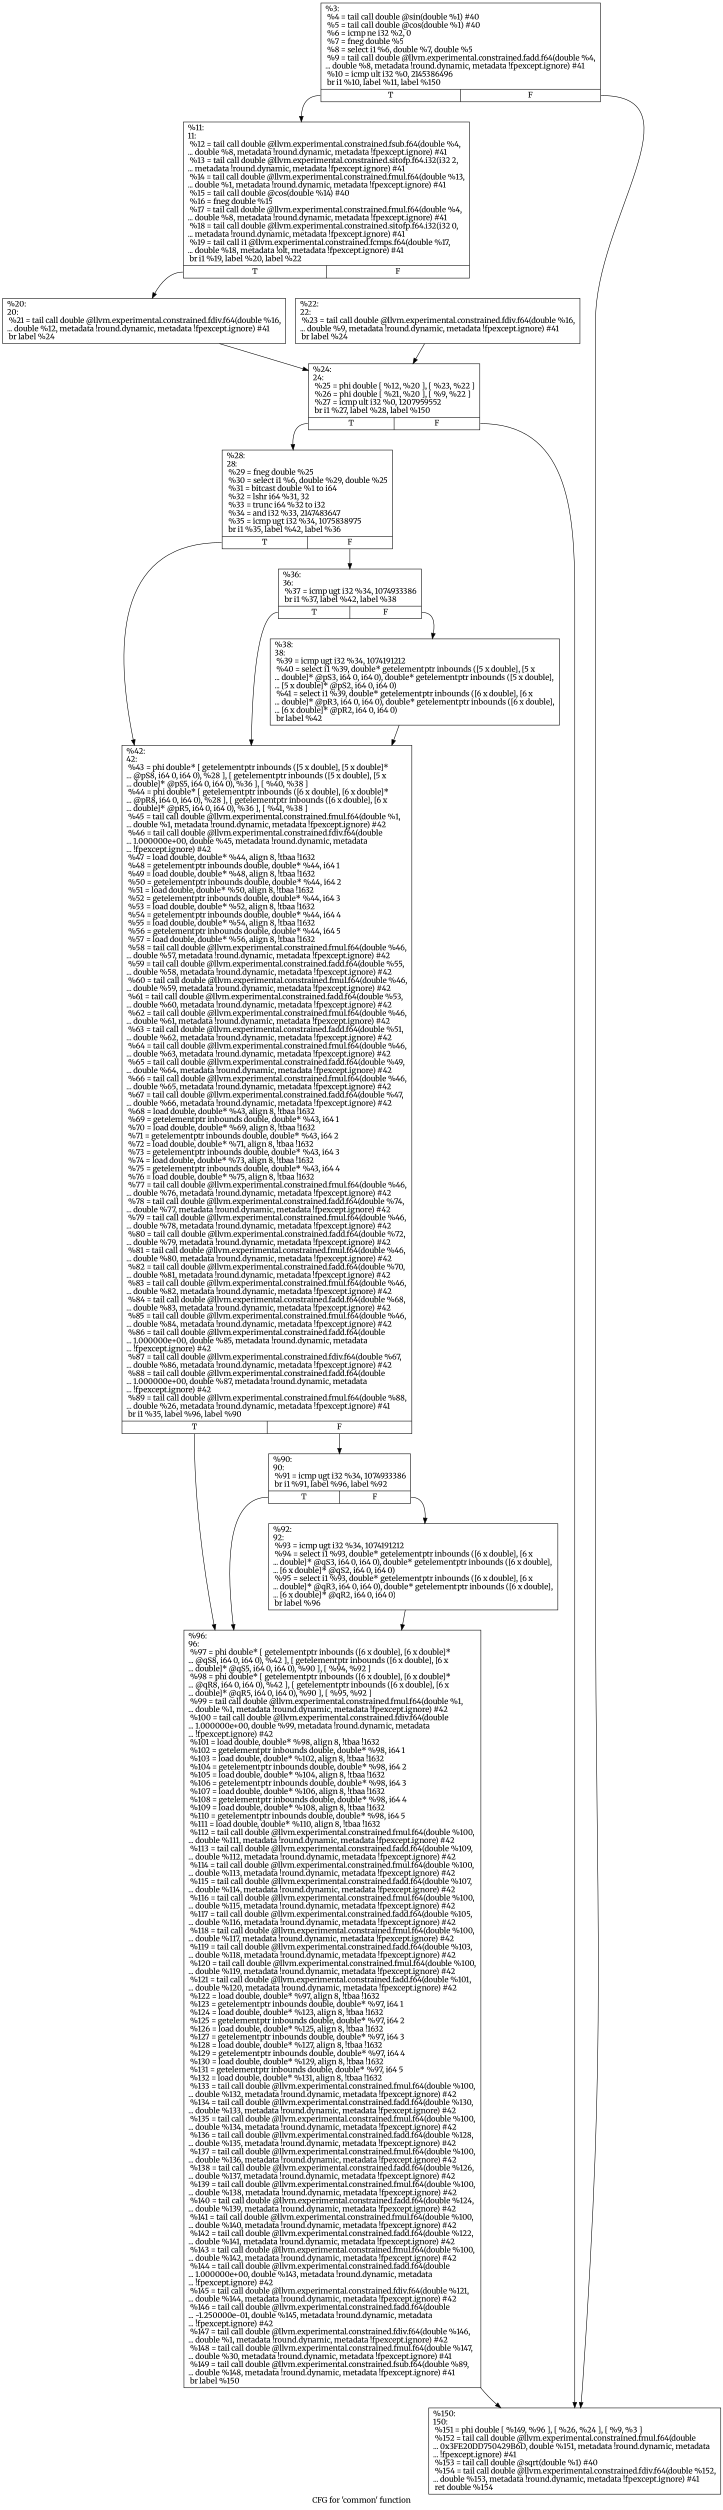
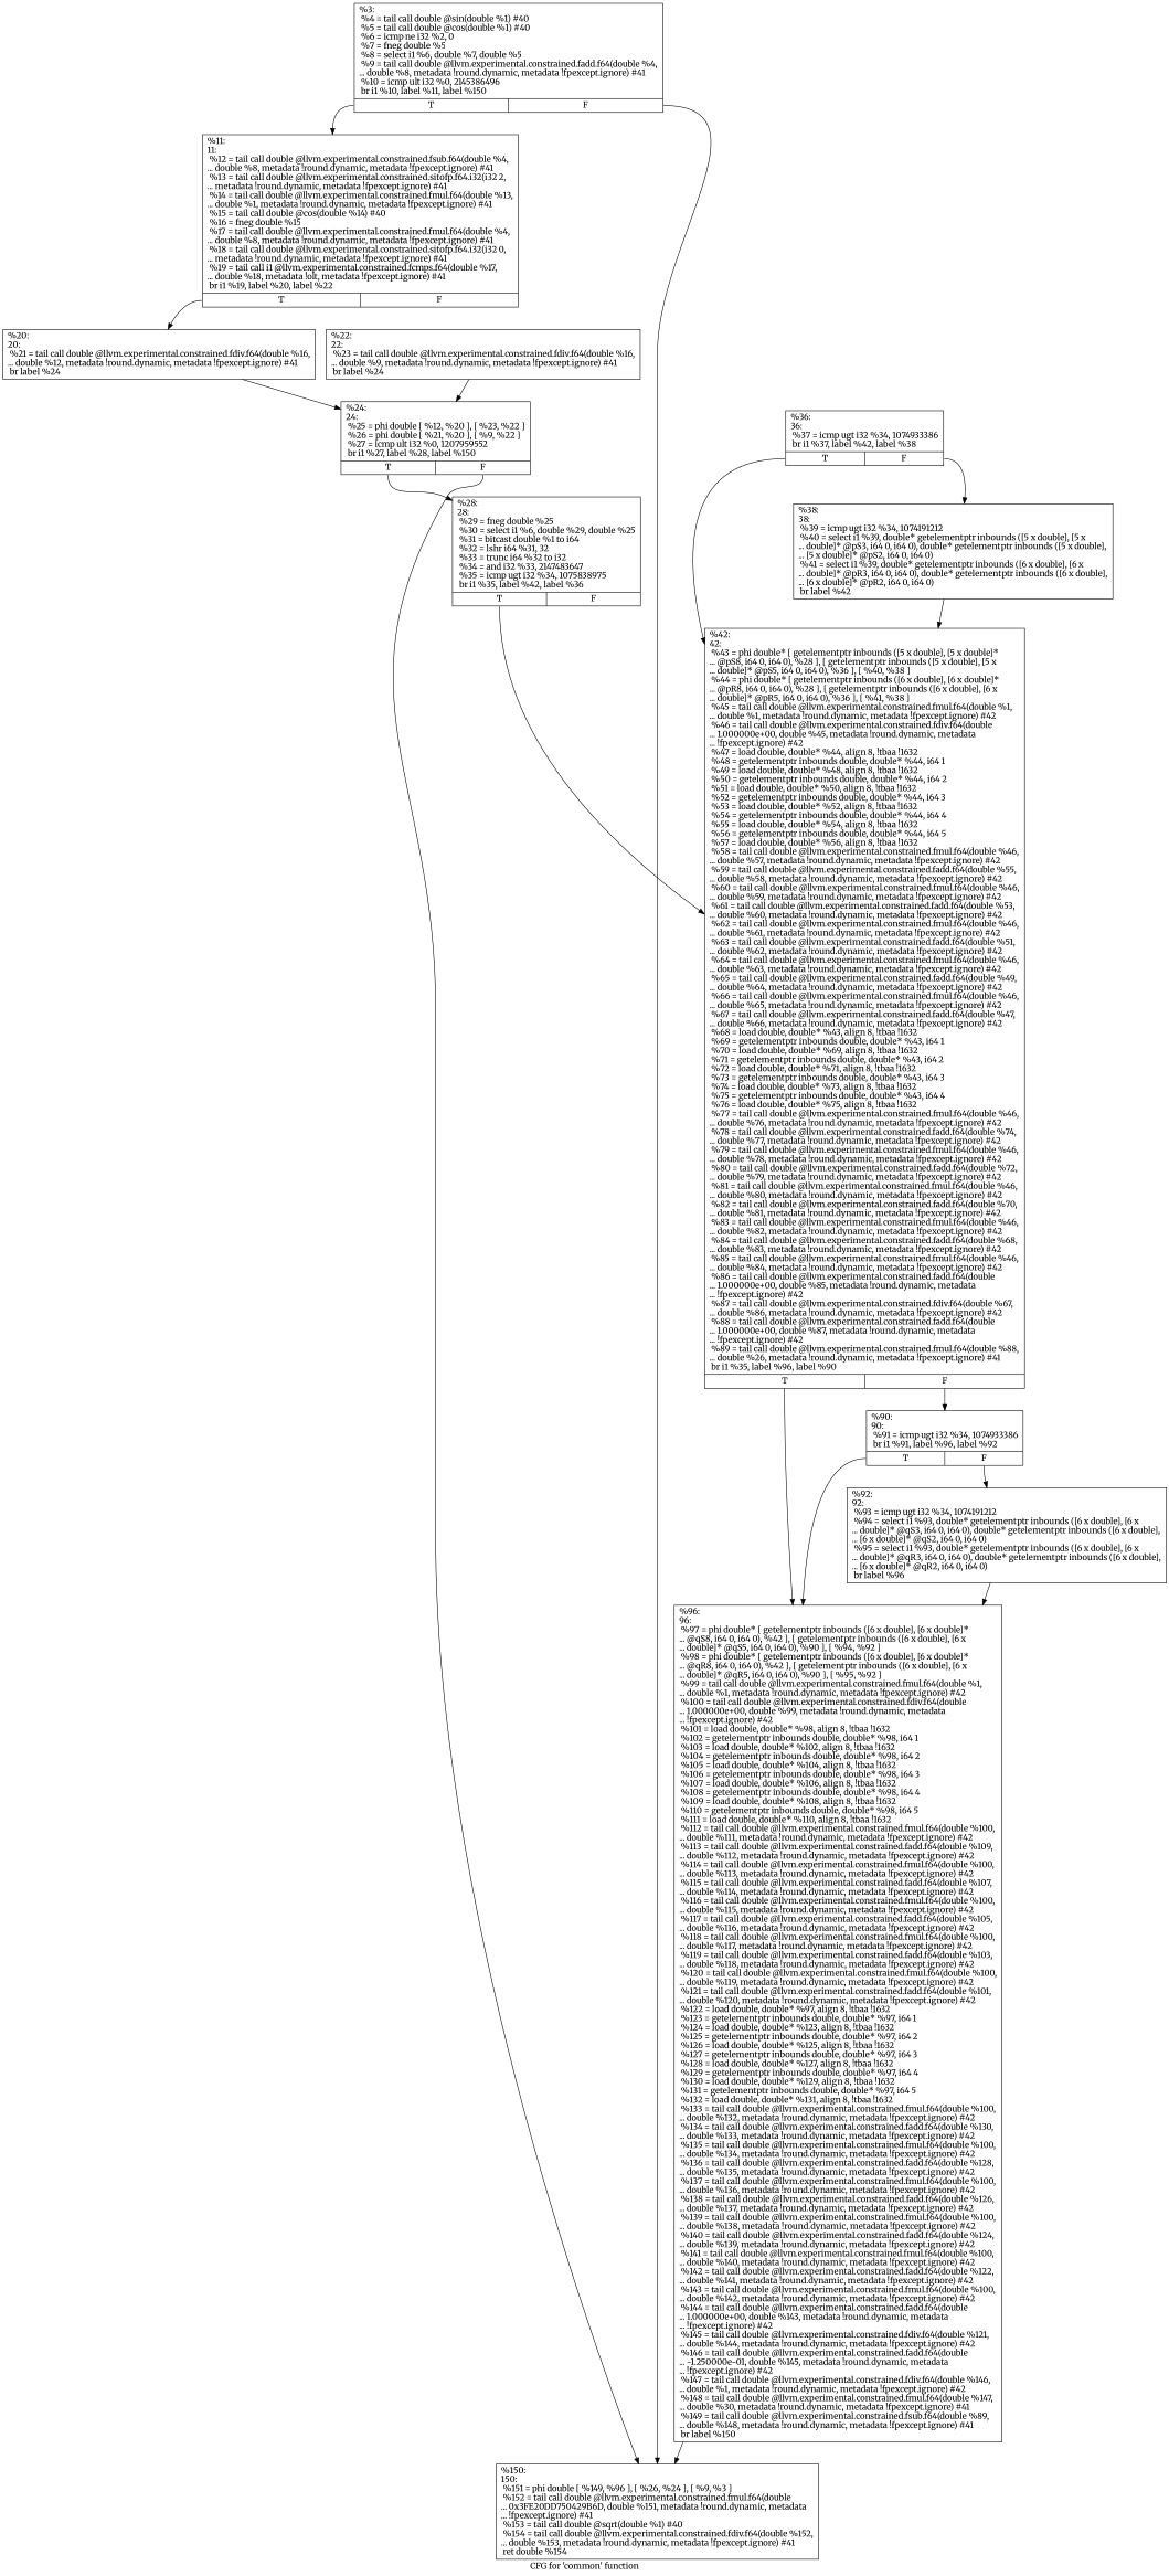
  digraph {
    fontname=Merriweather
    label="CFG for 'common' function"
    node [fontname=Merriweather shape=record]
    edge [fontname=Merriweather tailport=s0]
    n1 [label="{%3:\l  %4 = tail call double @sin(double %1) #40\l  %5 = tail call double @cos(double %1) #40\l  %6 = icmp ne i32 %2, 0\l  %7 = fneg double %5\l  %8 = select i1 %6, double %7, double %5\l  %9 = tail call double @llvm.experimental.constrained.fadd.f64(double %4,\l... double %8, metadata !round.dynamic, metadata !fpexcept.ignore) #41\l  %10 = icmp ult i32 %0, 2145386496\l  br i1 %10, label %11, label %150\l|{<s0>T|<s1>F}}"]
    n2 [label="{%11:\l11:                                               \l  %12 = tail call double @llvm.experimental.constrained.fsub.f64(double %4,\l... double %8, metadata !round.dynamic, metadata !fpexcept.ignore) #41\l  %13 = tail call double @llvm.experimental.constrained.sitofp.f64.i32(i32 2,\l... metadata !round.dynamic, metadata !fpexcept.ignore) #41\l  %14 = tail call double @llvm.experimental.constrained.fmul.f64(double %13,\l... double %1, metadata !round.dynamic, metadata !fpexcept.ignore) #41\l  %15 = tail call double @cos(double %14) #40\l  %16 = fneg double %15\l  %17 = tail call double @llvm.experimental.constrained.fmul.f64(double %4,\l... double %8, metadata !round.dynamic, metadata !fpexcept.ignore) #41\l  %18 = tail call double @llvm.experimental.constrained.sitofp.f64.i32(i32 0,\l... metadata !round.dynamic, metadata !fpexcept.ignore) #41\l  %19 = tail call i1 @llvm.experimental.constrained.fcmps.f64(double %17,\l... double %18, metadata !olt, metadata !fpexcept.ignore) #41\l  br i1 %19, label %20, label %22\l|{<s0>T|<s1>F}}"]
    n3 [label="{%150:\l150:                                              \l  %151 = phi double [ %149, %96 ], [ %26, %24 ], [ %9, %3 ]\l  %152 = tail call double @llvm.experimental.constrained.fmul.f64(double\l... 0x3FE20DD750429B6D, double %151, metadata !round.dynamic, metadata\l... !fpexcept.ignore) #41\l  %153 = tail call double @sqrt(double %1) #40\l  %154 = tail call double @llvm.experimental.constrained.fdiv.f64(double %152,\l... double %153, metadata !round.dynamic, metadata !fpexcept.ignore) #41\l  ret double %154\l}"]
    n4 [label="{%20:\l20:                                               \l  %21 = tail call double @llvm.experimental.constrained.fdiv.f64(double %16,\l... double %12, metadata !round.dynamic, metadata !fpexcept.ignore) #41\l  br label %24\l}"]
    n5 [label="{%24:\l24:                                               \l  %25 = phi double [ %12, %20 ], [ %23, %22 ]\l  %26 = phi double [ %21, %20 ], [ %9, %22 ]\l  %27 = icmp ult i32 %0, 1207959552\l  br i1 %27, label %28, label %150\l|{<s0>T|<s1>F}}"]
    n6 [label="{%22:\l22:                                               \l  %23 = tail call double @llvm.experimental.constrained.fdiv.f64(double %16,\l... double %9, metadata !round.dynamic, metadata !fpexcept.ignore) #41\l  br label %24\l}"]
    n7 [label="{%28:\l28:                                               \l  %29 = fneg double %25\l  %30 = select i1 %6, double %29, double %25\l  %31 = bitcast double %1 to i64\l  %32 = lshr i64 %31, 32\l  %33 = trunc i64 %32 to i32\l  %34 = and i32 %33, 2147483647\l  %35 = icmp ugt i32 %34, 1075838975\l  br i1 %35, label %42, label %36\l|{<s0>T|<s1>F}}"]
    n8 [label="{%42:\l42:                                               \l  %43 = phi double* [ getelementptr inbounds ([5 x double], [5 x double]*\l... @pS8, i64 0, i64 0), %28 ], [ getelementptr inbounds ([5 x double], [5 x\l... double]* @pS5, i64 0, i64 0), %36 ], [ %40, %38 ]\l  %44 = phi double* [ getelementptr inbounds ([6 x double], [6 x double]*\l... @pR8, i64 0, i64 0), %28 ], [ getelementptr inbounds ([6 x double], [6 x\l... double]* @pR5, i64 0, i64 0), %36 ], [ %41, %38 ]\l  %45 = tail call double @llvm.experimental.constrained.fmul.f64(double %1,\l... double %1, metadata !round.dynamic, metadata !fpexcept.ignore) #42\l  %46 = tail call double @llvm.experimental.constrained.fdiv.f64(double\l... 1.000000e+00, double %45, metadata !round.dynamic, metadata\l... !fpexcept.ignore) #42\l  %47 = load double, double* %44, align 8, !tbaa !1632\l  %48 = getelementptr inbounds double, double* %44, i64 1\l  %49 = load double, double* %48, align 8, !tbaa !1632\l  %50 = getelementptr inbounds double, double* %44, i64 2\l  %51 = load double, double* %50, align 8, !tbaa !1632\l  %52 = getelementptr inbounds double, double* %44, i64 3\l  %53 = load double, double* %52, align 8, !tbaa !1632\l  %54 = getelementptr inbounds double, double* %44, i64 4\l  %55 = load double, double* %54, align 8, !tbaa !1632\l  %56 = getelementptr inbounds double, double* %44, i64 5\l  %57 = load double, double* %56, align 8, !tbaa !1632\l  %58 = tail call double @llvm.experimental.constrained.fmul.f64(double %46,\l... double %57, metadata !round.dynamic, metadata !fpexcept.ignore) #42\l  %59 = tail call double @llvm.experimental.constrained.fadd.f64(double %55,\l... double %58, metadata !round.dynamic, metadata !fpexcept.ignore) #42\l  %60 = tail call double @llvm.experimental.constrained.fmul.f64(double %46,\l... double %59, metadata !round.dynamic, metadata !fpexcept.ignore) #42\l  %61 = tail call double @llvm.experimental.constrained.fadd.f64(double %53,\l... double %60, metadata !round.dynamic, metadata !fpexcept.ignore) #42\l  %62 = tail call double @llvm.experimental.constrained.fmul.f64(double %46,\l... double %61, metadata !round.dynamic, metadata !fpexcept.ignore) #42\l  %63 = tail call double @llvm.experimental.constrained.fadd.f64(double %51,\l... double %62, metadata !round.dynamic, metadata !fpexcept.ignore) #42\l  %64 = tail call double @llvm.experimental.constrained.fmul.f64(double %46,\l... double %63, metadata !round.dynamic, metadata !fpexcept.ignore) #42\l  %65 = tail call double @llvm.experimental.constrained.fadd.f64(double %49,\l... double %64, metadata !round.dynamic, metadata !fpexcept.ignore) #42\l  %66 = tail call double @llvm.experimental.constrained.fmul.f64(double %46,\l... double %65, metadata !round.dynamic, metadata !fpexcept.ignore) #42\l  %67 = tail call double @llvm.experimental.constrained.fadd.f64(double %47,\l... double %66, metadata !round.dynamic, metadata !fpexcept.ignore) #42\l  %68 = load double, double* %43, align 8, !tbaa !1632\l  %69 = getelementptr inbounds double, double* %43, i64 1\l  %70 = load double, double* %69, align 8, !tbaa !1632\l  %71 = getelementptr inbounds double, double* %43, i64 2\l  %72 = load double, double* %71, align 8, !tbaa !1632\l  %73 = getelementptr inbounds double, double* %43, i64 3\l  %74 = load double, double* %73, align 8, !tbaa !1632\l  %75 = getelementptr inbounds double, double* %43, i64 4\l  %76 = load double, double* %75, align 8, !tbaa !1632\l  %77 = tail call double @llvm.experimental.constrained.fmul.f64(double %46,\l... double %76, metadata !round.dynamic, metadata !fpexcept.ignore) #42\l  %78 = tail call double @llvm.experimental.constrained.fadd.f64(double %74,\l... double %77, metadata !round.dynamic, metadata !fpexcept.ignore) #42\l  %79 = tail call double @llvm.experimental.constrained.fmul.f64(double %46,\l... double %78, metadata !round.dynamic, metadata !fpexcept.ignore) #42\l  %80 = tail call double @llvm.experimental.constrained.fadd.f64(double %72,\l... double %79, metadata !round.dynamic, metadata !fpexcept.ignore) #42\l  %81 = tail call double @llvm.experimental.constrained.fmul.f64(double %46,\l... double %80, metadata !round.dynamic, metadata !fpexcept.ignore) #42\l  %82 = tail call double @llvm.experimental.constrained.fadd.f64(double %70,\l... double %81, metadata !round.dynamic, metadata !fpexcept.ignore) #42\l  %83 = tail call double @llvm.experimental.constrained.fmul.f64(double %46,\l... double %82, metadata !round.dynamic, metadata !fpexcept.ignore) #42\l  %84 = tail call double @llvm.experimental.constrained.fadd.f64(double %68,\l... double %83, metadata !round.dynamic, metadata !fpexcept.ignore) #42\l  %85 = tail call double @llvm.experimental.constrained.fmul.f64(double %46,\l... double %84, metadata !round.dynamic, metadata !fpexcept.ignore) #42\l  %86 = tail call double @llvm.experimental.constrained.fadd.f64(double\l... 1.000000e+00, double %85, metadata !round.dynamic, metadata\l... !fpexcept.ignore) #42\l  %87 = tail call double @llvm.experimental.constrained.fdiv.f64(double %67,\l... double %86, metadata !round.dynamic, metadata !fpexcept.ignore) #42\l  %88 = tail call double @llvm.experimental.constrained.fadd.f64(double\l... 1.000000e+00, double %87, metadata !round.dynamic, metadata\l... !fpexcept.ignore) #42\l  %89 = tail call double @llvm.experimental.constrained.fmul.f64(double %88,\l... double %26, metadata !round.dynamic, metadata !fpexcept.ignore) #41\l  br i1 %35, label %96, label %90\l|{<s0>T|<s1>F}}"]
    n9 [label="{%36:\l36:                                               \l  %37 = icmp ugt i32 %34, 1074933386\l  br i1 %37, label %42, label %38\l|{<s0>T|<s1>F}}"]
    n10 [label="{%96:\l96:                                               \l  %97 = phi double* [ getelementptr inbounds ([6 x double], [6 x double]*\l... @qS8, i64 0, i64 0), %42 ], [ getelementptr inbounds ([6 x double], [6 x\l... double]* @qS5, i64 0, i64 0), %90 ], [ %94, %92 ]\l  %98 = phi double* [ getelementptr inbounds ([6 x double], [6 x double]*\l... @qR8, i64 0, i64 0), %42 ], [ getelementptr inbounds ([6 x double], [6 x\l... double]* @qR5, i64 0, i64 0), %90 ], [ %95, %92 ]\l  %99 = tail call double @llvm.experimental.constrained.fmul.f64(double %1,\l... double %1, metadata !round.dynamic, metadata !fpexcept.ignore) #42\l  %100 = tail call double @llvm.experimental.constrained.fdiv.f64(double\l... 1.000000e+00, double %99, metadata !round.dynamic, metadata\l... !fpexcept.ignore) #42\l  %101 = load double, double* %98, align 8, !tbaa !1632\l  %102 = getelementptr inbounds double, double* %98, i64 1\l  %103 = load double, double* %102, align 8, !tbaa !1632\l  %104 = getelementptr inbounds double, double* %98, i64 2\l  %105 = load double, double* %104, align 8, !tbaa !1632\l  %106 = getelementptr inbounds double, double* %98, i64 3\l  %107 = load double, double* %106, align 8, !tbaa !1632\l  %108 = getelementptr inbounds double, double* %98, i64 4\l  %109 = load double, double* %108, align 8, !tbaa !1632\l  %110 = getelementptr inbounds double, double* %98, i64 5\l  %111 = load double, double* %110, align 8, !tbaa !1632\l  %112 = tail call double @llvm.experimental.constrained.fmul.f64(double %100,\l... double %111, metadata !round.dynamic, metadata !fpexcept.ignore) #42\l  %113 = tail call double @llvm.experimental.constrained.fadd.f64(double %109,\l... double %112, metadata !round.dynamic, metadata !fpexcept.ignore) #42\l  %114 = tail call double @llvm.experimental.constrained.fmul.f64(double %100,\l... double %113, metadata !round.dynamic, metadata !fpexcept.ignore) #42\l  %115 = tail call double @llvm.experimental.constrained.fadd.f64(double %107,\l... double %114, metadata !round.dynamic, metadata !fpexcept.ignore) #42\l  %116 = tail call double @llvm.experimental.constrained.fmul.f64(double %100,\l... double %115, metadata !round.dynamic, metadata !fpexcept.ignore) #42\l  %117 = tail call double @llvm.experimental.constrained.fadd.f64(double %105,\l... double %116, metadata !round.dynamic, metadata !fpexcept.ignore) #42\l  %118 = tail call double @llvm.experimental.constrained.fmul.f64(double %100,\l... double %117, metadata !round.dynamic, metadata !fpexcept.ignore) #42\l  %119 = tail call double @llvm.experimental.constrained.fadd.f64(double %103,\l... double %118, metadata !round.dynamic, metadata !fpexcept.ignore) #42\l  %120 = tail call double @llvm.experimental.constrained.fmul.f64(double %100,\l... double %119, metadata !round.dynamic, metadata !fpexcept.ignore) #42\l  %121 = tail call double @llvm.experimental.constrained.fadd.f64(double %101,\l... double %120, metadata !round.dynamic, metadata !fpexcept.ignore) #42\l  %122 = load double, double* %97, align 8, !tbaa !1632\l  %123 = getelementptr inbounds double, double* %97, i64 1\l  %124 = load double, double* %123, align 8, !tbaa !1632\l  %125 = getelementptr inbounds double, double* %97, i64 2\l  %126 = load double, double* %125, align 8, !tbaa !1632\l  %127 = getelementptr inbounds double, double* %97, i64 3\l  %128 = load double, double* %127, align 8, !tbaa !1632\l  %129 = getelementptr inbounds double, double* %97, i64 4\l  %130 = load double, double* %129, align 8, !tbaa !1632\l  %131 = getelementptr inbounds double, double* %97, i64 5\l  %132 = load double, double* %131, align 8, !tbaa !1632\l  %133 = tail call double @llvm.experimental.constrained.fmul.f64(double %100,\l... double %132, metadata !round.dynamic, metadata !fpexcept.ignore) #42\l  %134 = tail call double @llvm.experimental.constrained.fadd.f64(double %130,\l... double %133, metadata !round.dynamic, metadata !fpexcept.ignore) #42\l  %135 = tail call double @llvm.experimental.constrained.fmul.f64(double %100,\l... double %134, metadata !round.dynamic, metadata !fpexcept.ignore) #42\l  %136 = tail call double @llvm.experimental.constrained.fadd.f64(double %128,\l... double %135, metadata !round.dynamic, metadata !fpexcept.ignore) #42\l  %137 = tail call double @llvm.experimental.constrained.fmul.f64(double %100,\l... double %136, metadata !round.dynamic, metadata !fpexcept.ignore) #42\l  %138 = tail call double @llvm.experimental.constrained.fadd.f64(double %126,\l... double %137, metadata !round.dynamic, metadata !fpexcept.ignore) #42\l  %139 = tail call double @llvm.experimental.constrained.fmul.f64(double %100,\l... double %138, metadata !round.dynamic, metadata !fpexcept.ignore) #42\l  %140 = tail call double @llvm.experimental.constrained.fadd.f64(double %124,\l... double %139, metadata !round.dynamic, metadata !fpexcept.ignore) #42\l  %141 = tail call double @llvm.experimental.constrained.fmul.f64(double %100,\l... double %140, metadata !round.dynamic, metadata !fpexcept.ignore) #42\l  %142 = tail call double @llvm.experimental.constrained.fadd.f64(double %122,\l... double %141, metadata !round.dynamic, metadata !fpexcept.ignore) #42\l  %143 = tail call double @llvm.experimental.constrained.fmul.f64(double %100,\l... double %142, metadata !round.dynamic, metadata !fpexcept.ignore) #42\l  %144 = tail call double @llvm.experimental.constrained.fadd.f64(double\l... 1.000000e+00, double %143, metadata !round.dynamic, metadata\l... !fpexcept.ignore) #42\l  %145 = tail call double @llvm.experimental.constrained.fdiv.f64(double %121,\l... double %144, metadata !round.dynamic, metadata !fpexcept.ignore) #42\l  %146 = tail call double @llvm.experimental.constrained.fadd.f64(double\l... -1.250000e-01, double %145, metadata !round.dynamic, metadata\l... !fpexcept.ignore) #42\l  %147 = tail call double @llvm.experimental.constrained.fdiv.f64(double %146,\l... double %1, metadata !round.dynamic, metadata !fpexcept.ignore) #42\l  %148 = tail call double @llvm.experimental.constrained.fmul.f64(double %147,\l... double %30, metadata !round.dynamic, metadata !fpexcept.ignore) #41\l  %149 = tail call double @llvm.experimental.constrained.fsub.f64(double %89,\l... double %148, metadata !round.dynamic, metadata !fpexcept.ignore) #41\l  br label %150\l}"]
    n11 [label="{%90:\l90:                                               \l  %91 = icmp ugt i32 %34, 1074933386\l  br i1 %91, label %96, label %92\l|{<s0>T|<s1>F}}"]
    n12 [label="{%38:\l38:                                               \l  %39 = icmp ugt i32 %34, 1074191212\l  %40 = select i1 %39, double* getelementptr inbounds ([5 x double], [5 x\l... double]* @pS3, i64 0, i64 0), double* getelementptr inbounds ([5 x double],\l... [5 x double]* @pS2, i64 0, i64 0)\l  %41 = select i1 %39, double* getelementptr inbounds ([6 x double], [6 x\l... double]* @pR3, i64 0, i64 0), double* getelementptr inbounds ([6 x double],\l... [6 x double]* @pR2, i64 0, i64 0)\l  br label %42\l}"]
    n13 [label="{%92:\l92:                                               \l  %93 = icmp ugt i32 %34, 1074191212\l  %94 = select i1 %93, double* getelementptr inbounds ([6 x double], [6 x\l... double]* @qS3, i64 0, i64 0), double* getelementptr inbounds ([6 x double],\l... [6 x double]* @qS2, i64 0, i64 0)\l  %95 = select i1 %93, double* getelementptr inbounds ([6 x double], [6 x\l... double]* @qR3, i64 0, i64 0), double* getelementptr inbounds ([6 x double],\l... [6 x double]* @qR2, i64 0, i64 0)\l  br label %96\l}"]
    n1 -> n2
    n1 -> n3 [tailport=s1]
    n2 -> n4
    n4 -> n5
    n5 -> n3 [tailport=s1]
    n5 -> n7
    n6 -> n5
    n7 -> n8
-   n7 -> n9 [tailport=s1]
    n8 -> n10
    n8 -> n11 [tailport=s1]
    n9 -> n8
    n9 -> n12 [tailport=s1]
    n10 -> n3
    n11 -> n10
    n11 -> n13 [tailport=s1]
    n12 -> n8
    n13 -> n10
  }
